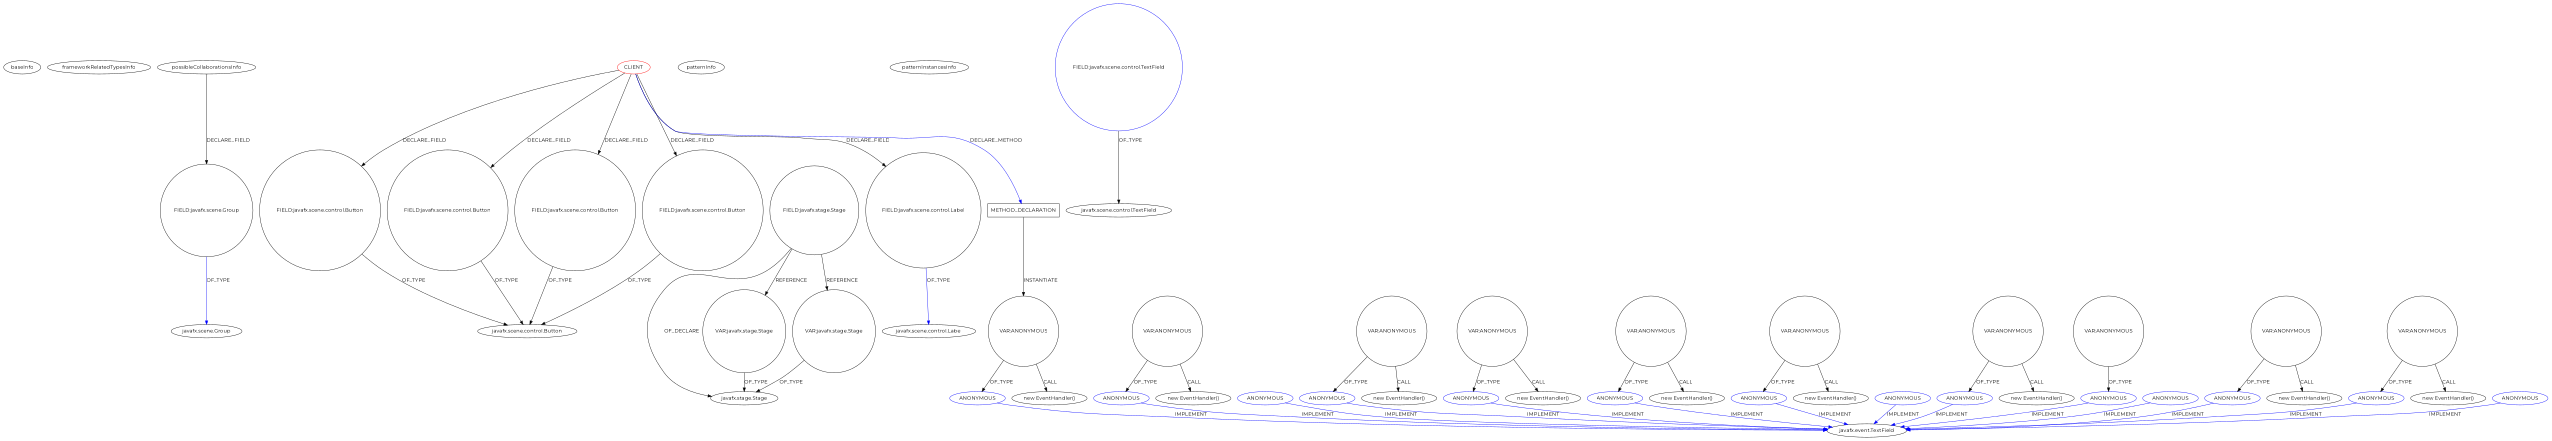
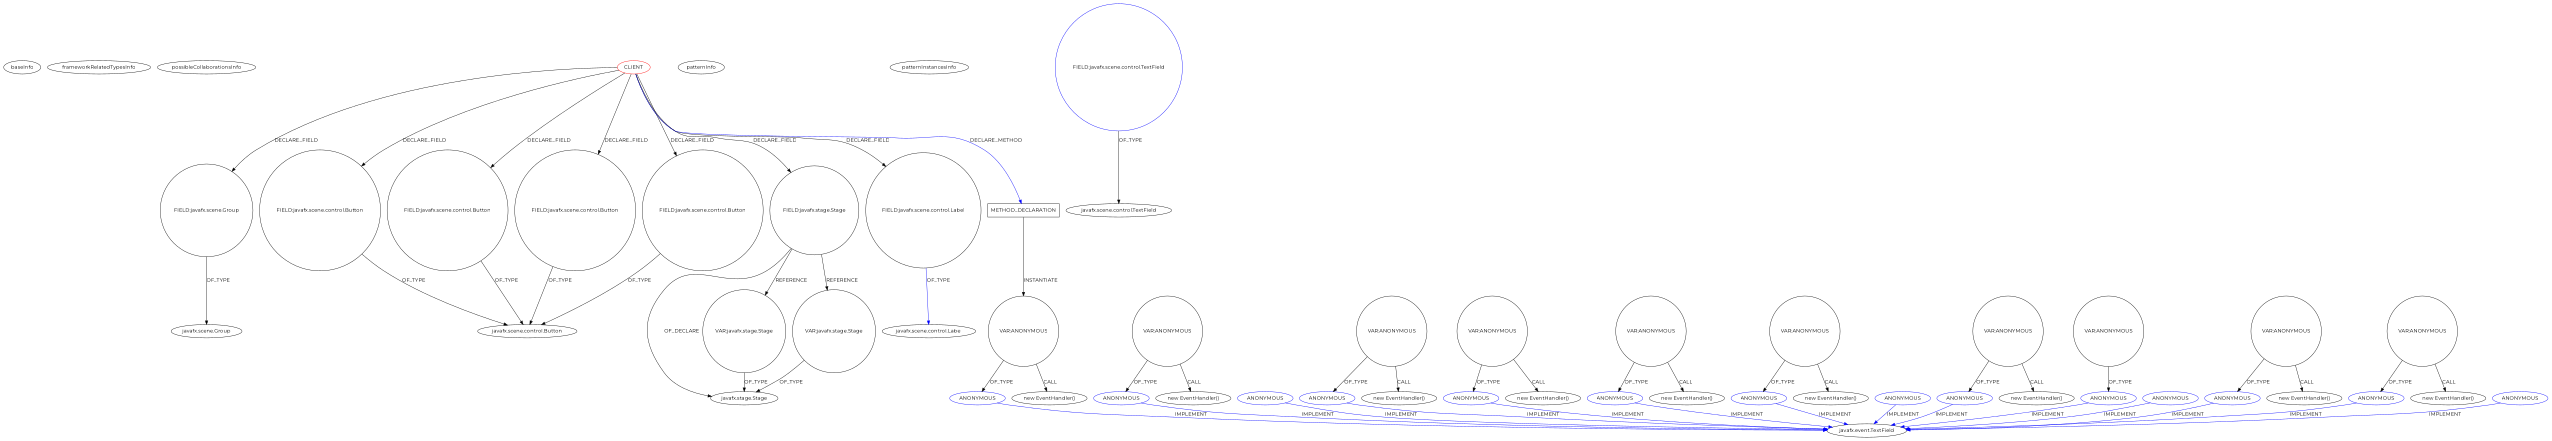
  digraph {
    fontname=Montserrat
    node [fontname=Montserrat isFrameworkType=false vertexType=REFERENCE_ANONYMOUS_DECLARATION]
    edge [fontname=Montserrat]
    baseInfo [category=pattern graphId=1430 isAnonymous=false possibleRelation=false isFrameworkType="" vertexType=""]
    frameworkRelatedTypesInfo [isFrameworkType="" vertexType=""]
    possibleCollaborationsInfo [isFrameworkType="" vertexType=""]
    patternInfo [frequency=2.0 patternRootClient=0 isFrameworkType="" vertexType=""]
    patternInstancesInfo [0="joelburget-miftiwac~/joelburget-miftiwac/miftiwac-master/src/Dynamic_page.java~Dynamic_page~3333" 1="didygo-gce-display~/didygo-gce-display/gce-display-master/src/proto1/DashBoard.java~DashBoard~2407" isFrameworkType="" vertexType=""]
    n6 [label="FIELD:javafx.scene.Group" shape=circle vertexType=FIELD_DECLARATION]
    n7 [label="javafx.scene.Group" vertexType=FRAMEWORK_CLASS_TYPE]
    n8 [color=red label=CLIENT vertexType=ROOT_CLIENT_CLASS_DECLARATION]
    n9 [label="FIELD:javafx.scene.control.Button" shape=circle vertexType=FIELD_DECLARATION]
    n10 [label="FIELD:javafx.scene.control.Button" shape=circle vertexType=FIELD_DECLARATION]
    n11 [label="FIELD:javafx.scene.control.Button" shape=circle vertexType=FIELD_DECLARATION]
    n12 [label="FIELD:javafx.scene.control.Button" shape=circle vertexType=FIELD_DECLARATION]
    n13 [label="FIELD:javafx.stage.Stage" shape=circle vertexType=FIELD_DECLARATION]
    n14 [label="FIELD:javafx.scene.control.Label" shape=circle vertexType=FIELD_DECLARATION]
    n15 [label=METHOD_DECLARATION shape=box vertexType=CLIENT_METHOD_DECLARATION]
    n16 [label="javafx.scene.control.Button" vertexType=FRAMEWORK_CLASS_TYPE]
    n17 [label="javafx.stage.Stage" vertexType=FRAMEWORK_CLASS_TYPE]
    n18 [label="VAR:javafx.stage.Stage" shape=circle vertexType=VARIABLE_EXPRESION]
    n19 [label="VAR:javafx.stage.Stage" shape=circle vertexType=VARIABLE_EXPRESION]
    n20 [label="javafx.scene.control.Label" vertexType=FRAMEWORK_CLASS_TYPE]
    n21 [color=blue label="FIELD:javafx.scene.control.TextField" shape=circle vertexType=FIELD_DECLARATION]
    n22 [label="javafx.scene.control.TextField" vertexType=FRAMEWORK_CLASS_TYPE]
    n23 [label="VAR:ANONYMOUS" shape=circle vertexType=VARIABLE_EXPRESION]
    n24 [color=blue label=ANONYMOUS]
    n25 [label="new EventHandler()" vertexType=CONSTRUCTOR_CALL]
    n26 [label="javafx.event.TextField" vertexType=FRAMEWORK_INTERFACE_TYPE]
    n27 [color=blue label=ANONYMOUS]
    n28 [color=blue label=ANONYMOUS]
    n29 [color=blue label=ANONYMOUS]
    n30 [color=blue label=ANONYMOUS]
    n31 [color=blue label=ANONYMOUS]
    n32 [color=blue label=ANONYMOUS]
    n33 [color=blue label=ANONYMOUS]
    n34 [color=blue label=ANONYMOUS]
    n35 [color=blue label=ANONYMOUS]
    n36 [color=blue label=ANONYMOUS]
    n37 [color=blue label=ANONYMOUS]
    n38 [color=blue label=ANONYMOUS]
    n39 [color=blue label=ANONYMOUS]
    n40 [label="VAR:ANONYMOUS" shape=circle vertexType=VARIABLE_EXPRESION]
    n41 [label="new EventHandler()" vertexType=CONSTRUCTOR_CALL]
    n42 [label="VAR:ANONYMOUS" shape=circle vertexType=VARIABLE_EXPRESION]
    n43 [label="new EventHandler()" vertexType=CONSTRUCTOR_CALL]
    n44 [label="VAR:ANONYMOUS" shape=circle vertexType=VARIABLE_EXPRESION]
    n45 [label="new EventHandler()" vertexType=CONSTRUCTOR_CALL]
    n46 [label="VAR:ANONYMOUS" shape=circle vertexType=VARIABLE_EXPRESION]
    n47 [label="new EventHandler()" vertexType=CONSTRUCTOR_CALL]
    n48 [label="VAR:ANONYMOUS" shape=circle vertexType=VARIABLE_EXPRESION]
    n49 [label="new EventHandler()" vertexType=CONSTRUCTOR_CALL]
    n50 [label="VAR:ANONYMOUS" shape=circle vertexType=VARIABLE_EXPRESION]
    n51 [label="new EventHandler()" vertexType=CONSTRUCTOR_CALL]
    n52 [label="VAR:ANONYMOUS" shape=circle vertexType=VARIABLE_EXPRESION]
    n53 [label="new EventHandler()" vertexType=CONSTRUCTOR_CALL]
    n54 [label="VAR:ANONYMOUS" shape=circle vertexType=VARIABLE_EXPRESION]
    n55 [label="new EventHandler()" vertexType=CONSTRUCTOR_CALL]
    n56 [label="VAR:ANONYMOUS" shape=circle vertexType=VARIABLE_EXPRESION]
-   n6 -> n7 [label=OF_TYPE color=blue]
-   possibleCollaborationsInfo -> n6 [label=DECLARE_FIELD]
+   n6 -> n7 [label=OF_TYPE]
+   n8 -> n6 [label=DECLARE_FIELD]
    n8 -> n9 [label=DECLARE_FIELD]
    n8 -> n10 [label=DECLARE_FIELD]
    n8 -> n11 [label=DECLARE_FIELD]
    n8 -> n12 [label=DECLARE_FIELD]
+   n8 -> n13 [label=DECLARE_FIELD]
    n8 -> n14 [label=DECLARE_FIELD]
    n8 -> n15 [color=blue label=DECLARE_METHOD]
    n9 -> n16 [label=OF_TYPE]
    n10 -> n16 [label=OF_TYPE]
    n11 -> n16 [label=OF_TYPE]
    n12 -> n16 [label=OF_TYPE]
    n13 -> n17 [label=OF_DECLARE]
    n13 -> n18 [label=REFERENCE]
    n13 -> n19 [label=REFERENCE]
    n14 -> n20 [color=blue label=OF_TYPE]
    n15 -> n23 [label=INSTANTIATE]
    n18 -> n17 [label=OF_TYPE]
    n19 -> n17 [label=OF_TYPE]
    n21 -> n22 [label=OF_TYPE]
    n23 -> n24 [label=OF_TYPE]
    n23 -> n25 [label=CALL]
    n24 -> n26 [color=blue label=IMPLEMENT]
    n27 -> n26 [color=blue label=IMPLEMENT]
    n28 -> n26 [color=blue label=IMPLEMENT]
    n29 -> n26 [color=blue label=IMPLEMENT]
    n30 -> n26 [color=blue label=IMPLEMENT]
    n31 -> n26 [color=blue label=IMPLEMENT]
    n32 -> n26 [color=blue label=IMPLEMENT]
    n33 -> n26 [color=blue label=IMPLEMENT]
    n34 -> n26 [color=blue label=IMPLEMENT]
    n35 -> n26 [color=blue label=IMPLEMENT]
    n36 -> n26 [color=blue label=IMPLEMENT]
    n37 -> n26 [color=blue label=IMPLEMENT]
    n38 -> n26 [color=blue label=IMPLEMENT]
    n39 -> n26 [color=blue label=IMPLEMENT]
    n40 -> n37 [label=OF_TYPE]
    n40 -> n41 [label=CALL]
    n42 -> n32 [label=OF_TYPE]
    n42 -> n43 [label=CALL]
    n44 -> n29 [label=OF_TYPE]
    n44 -> n45 [label=CALL]
    n46 -> n27 [label=OF_TYPE]
    n46 -> n47 [label=CALL]
    n48 -> n34 [label=OF_TYPE]
    n48 -> n49 [label=CALL]
    n50 -> n30 [label=OF_TYPE]
    n50 -> n51 [label=CALL]
    n52 -> n31 [label=OF_TYPE]
    n52 -> n53 [label=CALL]
    n54 -> n38 [label=OF_TYPE]
    n54 -> n55 [label=CALL]
    n56 -> n35 [label=OF_TYPE]
  }
